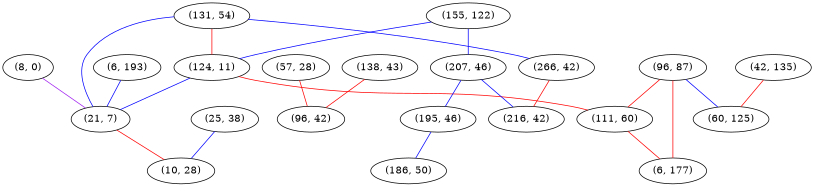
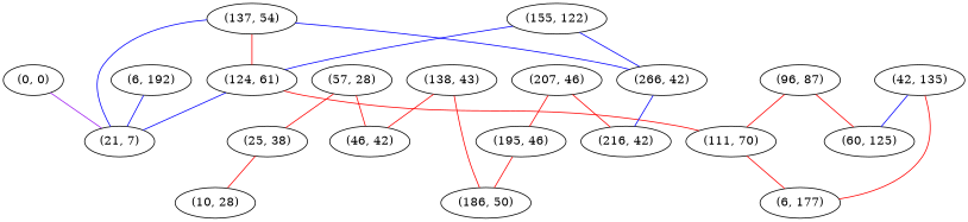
  graph {
    edge [color=red weight=1]
    "(155, 122)"
-   "(124, 61)" [label="(124, 11)"]
+   "(124, 61)"
    "(266, 42)"
    "(21, 7)"
-   "(111, 70)" [label="(111, 60)"]
+   "(111, 70)"
    "(216, 42)"
-   "(0, 0)" [label="(8, 0)"]
+   "(0, 0)"
    "(10, 28)"
    "(207, 46)"
    "(195, 46)"
    "(186, 50)"
-   "(131, 54)"
+   "(131, 54)" [label="(137, 54)"]
    "(6, 177)"
    "(42, 135)"
    "(60, 125)"
    n16 [label="(57, 28)"]
    "(25, 38)"
-   "(96, 42)"
+   "(96, 42)" [label="(46, 42)"]
    n19 [label="(96, 87)"]
-   "(6, 192)" [label="(6, 193)"]
+   "(6, 192)"
    n21 [label="(138, 43)"]
    "(155, 122)" -- "(124, 61)" [color=blue]
-   "(155, 122)" -- "(207, 46)" [color=blue weight=3]
+   "(155, 122)" -- "(266, 42)" [color=blue weight=3]
    "(124, 61)" -- "(21, 7)" [color=blue weight=3]
    "(124, 61)" -- "(111, 70)"
-   "(266, 42)" -- "(216, 42)"
-   "(21, 7)" -- "(10, 28)"
+   "(266, 42)" -- "(216, 42)" [color=blue]
    "(111, 70)" -- "(6, 177)"
    "(0, 0)" -- "(21, 7)" [color=purple weight=4]
-   "(207, 46)" -- "(216, 42)" [color=blue]
-   "(207, 46)" -- "(195, 46)" [color=blue]
-   "(195, 46)" -- "(186, 50)" [color=blue]
+   "(207, 46)" -- "(216, 42)"
+   "(207, 46)" -- "(195, 46)"
+   "(195, 46)" -- "(186, 50)"
    "(131, 54)" -- "(124, 61)"
    "(131, 54)" -- "(266, 42)" [color=blue weight=3]
    "(131, 54)" -- "(21, 7)" [color=blue weight=3]
-   n19 -- "(6, 177)"
-   "(42, 135)" -- "(60, 125)"
+   "(42, 135)" -- "(6, 177)"
+   "(42, 135)" -- "(60, 125)" [color=blue]
+   n16 -- "(25, 38)"
    n16 -- "(96, 42)"
-   "(25, 38)" -- "(10, 28)" [color=blue]
+   "(25, 38)" -- "(10, 28)"
    n19 -- "(111, 70)"
-   n19 -- "(60, 125)" [color=blue]
+   n19 -- "(60, 125)"
    "(6, 192)" -- "(21, 7)" [color=blue weight=3]
+   n21 -- "(186, 50)"
    n21 -- "(96, 42)"
  }
